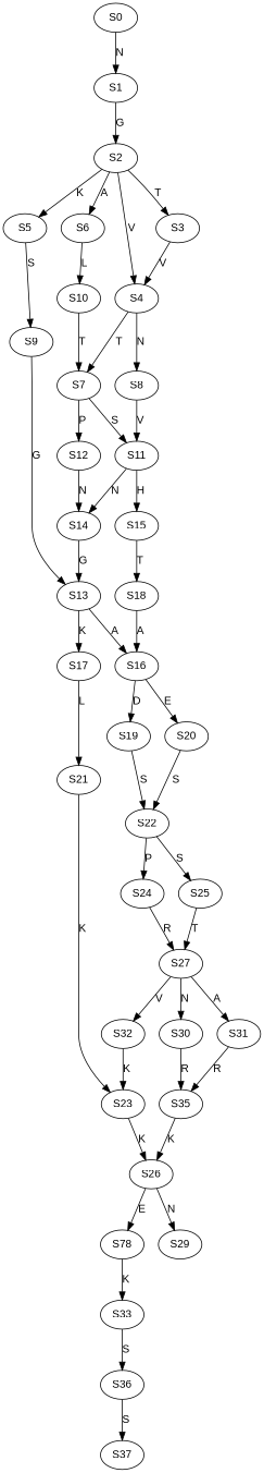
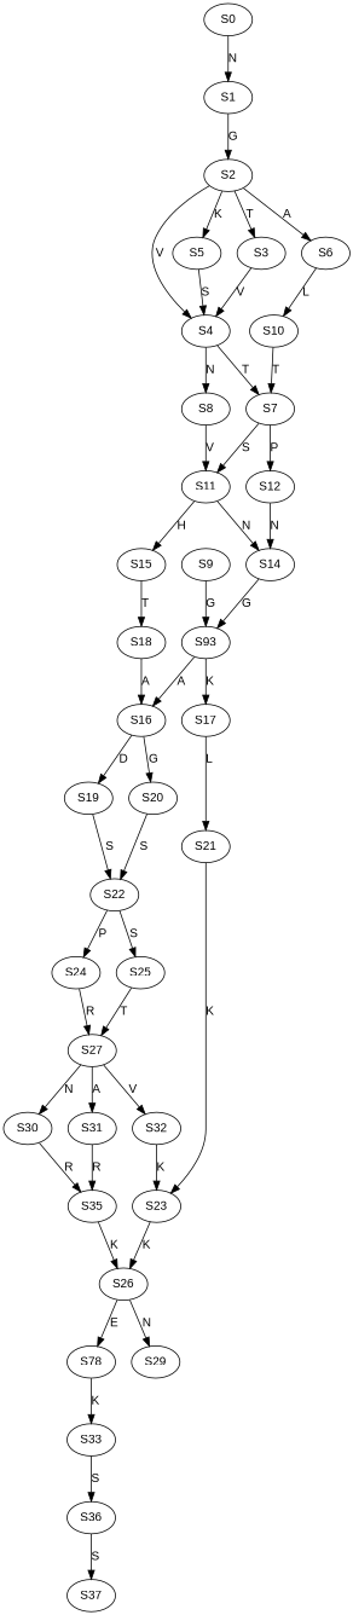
  strict digraph {
    fontname="Liberation Sans"
    node [fontname="Liberation Sans"]
    edge [fontname="Liberation Sans"]
    S0
    S1
    S2
    S3
    S4
    S5
    S6
    S7
    S8
    S9
    S10
    S11
    S12
-   S13
+   S13 [label=S93]
    S14
    S15
    S16
    S17
    S18
    S19
    S20
    S21
    S22
    S23
    S24
    S25
    S26
    S27
    n29 [label=S78]
    S29
    S30
    S31
    S32
    S33
    S35
    S36
    S37
    S0 -> S1 [label=N]
    S1 -> S2 [label=G]
    S2 -> S3 [label=T]
    S2 -> S4 [label=V]
    S2 -> S5 [label=K]
    S2 -> S6 [label=A]
    S3 -> S4 [label=V]
    S4 -> S7 [label=T]
    S4 -> S8 [label=N]
-   S5 -> S9 [label=S]
+   S5 -> S4 [label=S]
    S6 -> S10 [label=L]
    S7 -> S11 [label=S]
    S7 -> S12 [label=P]
    S8 -> S11 [label=V]
    S9 -> S13 [label=G]
    S10 -> S7 [label=T]
    S11 -> S14 [label=N]
    S11 -> S15 [label=H]
    S12 -> S14 [label=N]
    S13 -> S16 [label=A]
    S13 -> S17 [label=K]
    S14 -> S13 [label=G]
    S15 -> S18 [label=T]
    S16 -> S19 [label=D]
-   S16 -> S20 [label=E]
+   S16 -> S20 [label=G]
    S17 -> S21 [label=L]
    S18 -> S16 [label=A]
    S19 -> S22 [label=S]
    S20 -> S22 [label=S]
    S21 -> S23 [label=K]
    S22 -> S24 [label=P]
    S22 -> S25 [label=S]
    S23 -> S26 [label=K]
    S24 -> S27 [label=R]
    S25 -> S27 [label=T]
    S26 -> n29 [label=E]
    S26 -> S29 [label=N]
    S27 -> S30 [label=N]
    S27 -> S31 [label=A]
    S27 -> S32 [label=V]
    n29 -> S33 [label=K]
    S30 -> S35 [label=R]
    S31 -> S35 [label=R]
    S32 -> S23 [label=K]
    S33 -> S36 [label=S]
    S35 -> S26 [label=K]
    S36 -> S37 [label=S]
  }
